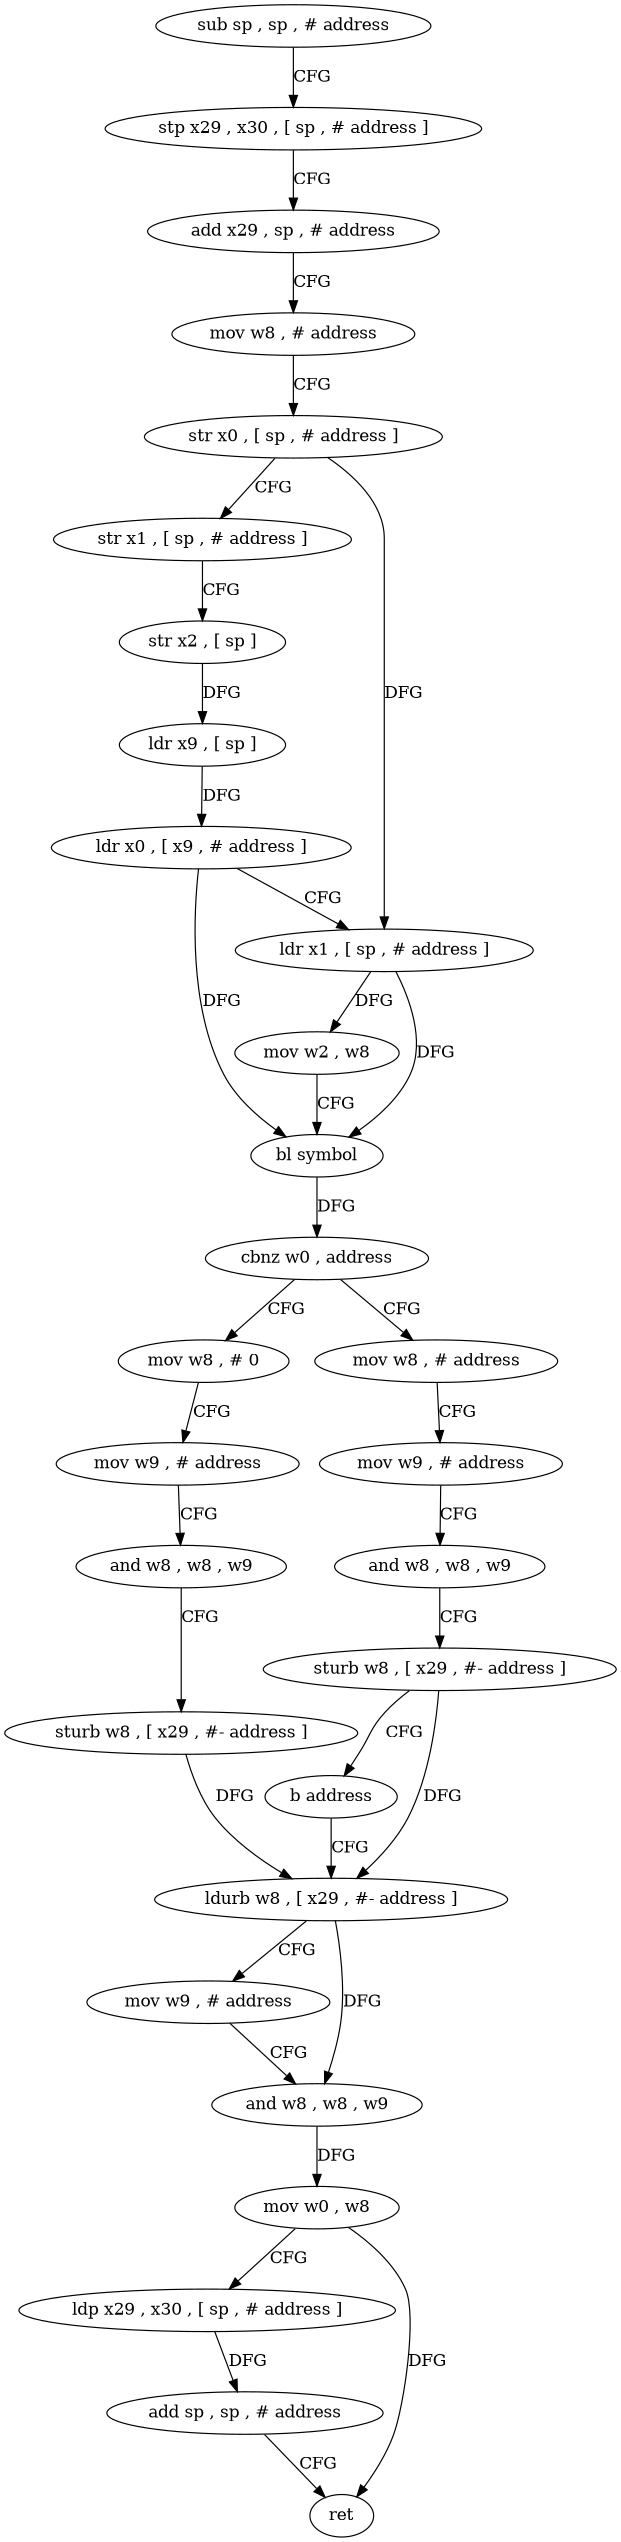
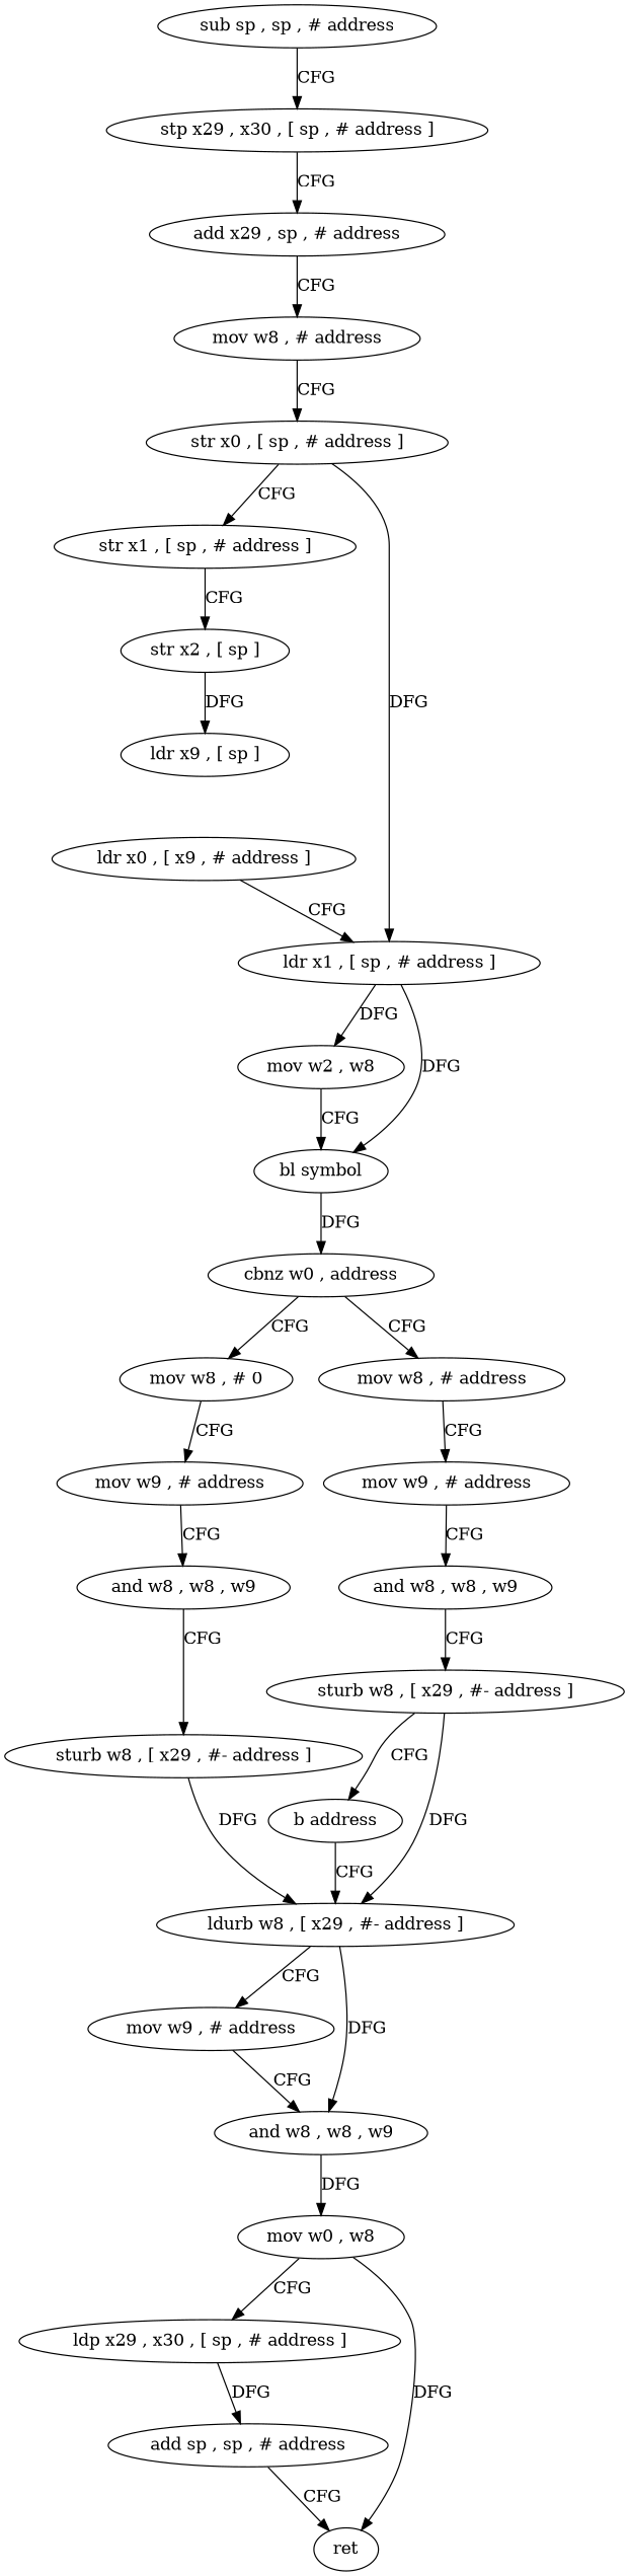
  digraph {
    n1 [label="sub sp , sp , # address"]
    n2 [label="stp x29 , x30 , [ sp , # address ]"]
    n3 [label="add x29 , sp , # address"]
    n4 [label="mov w8 , # address"]
    n5 [label="str x0 , [ sp , # address ]"]
    n6 [label="str x1 , [ sp , # address ]"]
    n7 [label="ldr x1 , [ sp , # address ]"]
    n8 [label="str x2 , [ sp ]"]
    n9 [label="bl symbol"]
    n10 [label="mov w2 , w8"]
    n11 [label="ldr x9 , [ sp ]"]
    n12 [label="ldr x0 , [ x9 , # address ]"]
    n13 [label="cbnz w0 , address"]
    n14 [label="mov w8 , # 0"]
    n15 [label="mov w8 , # address"]
    n16 [label="mov w9 , # address"]
    n17 [label="mov w9 , # address"]
    n18 [label="and w8 , w8 , w9"]
    n19 [label="and w8 , w8 , w9"]
    n20 [label="sturb w8 , [ x29 , #- address ]"]
    n21 [label="ldurb w8 , [ x29 , #- address ]"]
    n22 [label="mov w9 , # address"]
    n23 [label="and w8 , w8 , w9"]
    n24 [label="mov w0 , w8"]
    n25 [label="sturb w8 , [ x29 , #- address ]"]
    n26 [label="b address"]
    n27 [label="ldp x29 , x30 , [ sp , # address ]"]
    n28 [label=ret]
    n29 [label="add sp , sp , # address"]
    n1 -> n2 [label=CFG]
    n2 -> n3 [label=CFG]
    n3 -> n4 [label=CFG]
    n4 -> n5 [label=CFG]
    n5 -> n6 [label=CFG]
    n5 -> n7 [label=DFG]
    n6 -> n8 [label=CFG]
    n7 -> n9 [label=DFG]
    n7 -> n10 [label=DFG]
    n8 -> n11 [label=DFG]
    n9 -> n13 [label=DFG]
    n10 -> n9 [label=CFG]
-   n11 -> n12 [label=DFG]
    n12 -> n7 [label=CFG]
-   n12 -> n9 [label=DFG]
    n13 -> n14 [label=CFG]
    n13 -> n15 [label=CFG]
    n14 -> n16 [label=CFG]
    n15 -> n17 [label=CFG]
    n16 -> n18 [label=CFG]
    n17 -> n19 [label=CFG]
    n18 -> n20 [label=CFG]
    n19 -> n25 [label=CFG]
    n20 -> n21 [label=DFG]
    n21 -> n22 [label=CFG]
    n21 -> n23 [label=DFG]
    n22 -> n23 [label=CFG]
    n23 -> n24 [label=DFG]
    n24 -> n27 [label=CFG]
    n24 -> n28 [label=DFG]
    n25 -> n21 [label=DFG]
    n25 -> n26 [label=CFG]
    n26 -> n21 [label=CFG]
    n27 -> n29 [label=DFG]
    n29 -> n28 [label=CFG]
  }
